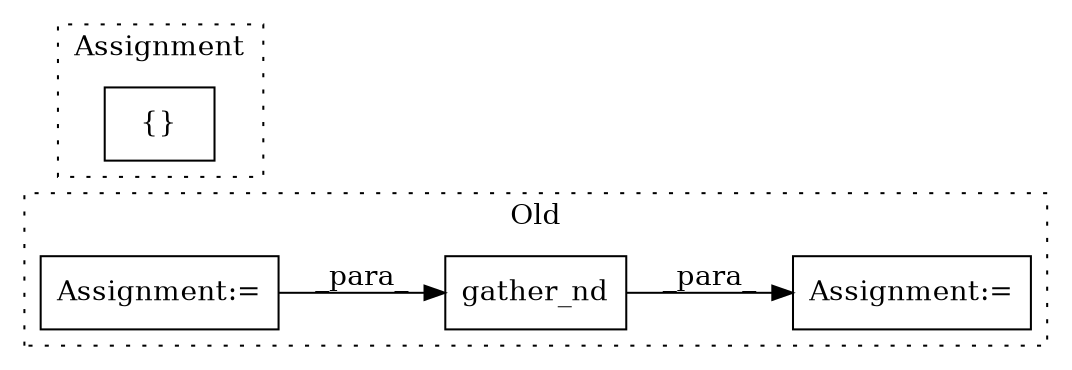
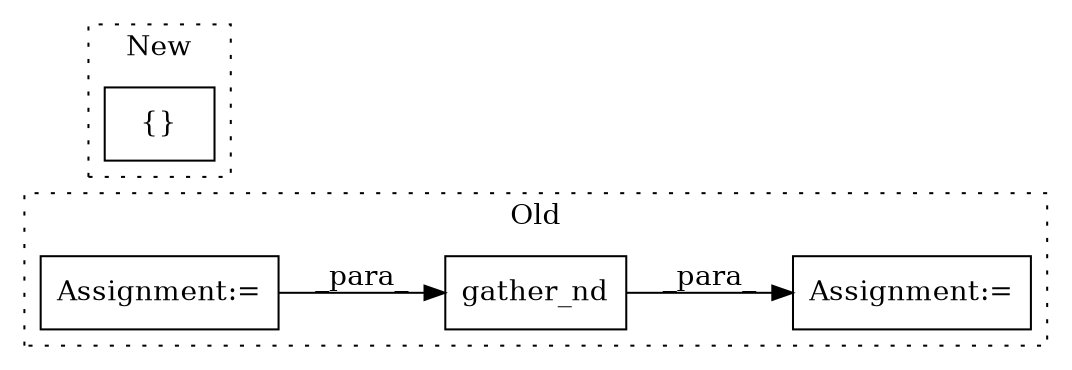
  digraph {
    rankdir=LR
    fontname="DejaVu Serif"
    node [a=7 l=1 shape=box fontname="DejaVu Serif"]
    edge [fontname="DejaVu Serif"]
    n1 [a=32 l="10,1" label=gather_nd s="11774,11798"]
    n2 [label="Assignment:=" s=11550]
    n3 [label="Assignment:=" s=11762]
    n4 [a=4 l="1,1" label="{}" s="11770,11788"]
    subgraph cluster_1 {
      label=Old
      style=dotted
      n1
      n2
      n3
    }
    subgraph cluster_2 {
-     label=Assignment
+     label=New
      style=dotted
      n4
    }
    n1 -> n3 [label=_para_]
    n2 -> n1 [label=_para_]
  }
